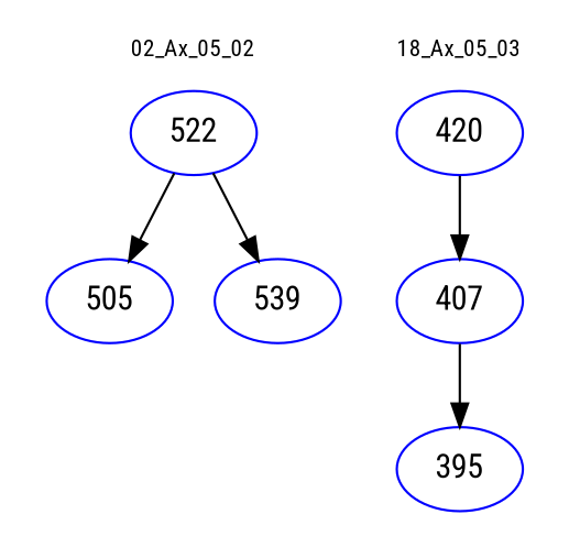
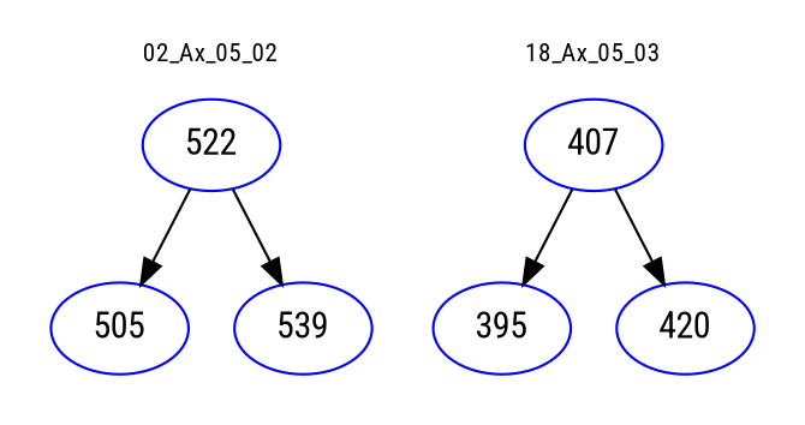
  digraph {
    fontname="Roboto Condensed"
    node [color=blue fontname="Roboto Condensed"]
    edge [color=black fontname="Roboto Condensed"]
    n1 [label=522]
    n2 [label=505]
    n3 [label=539]
    n4 [label=407]
    n5 [label=395]
    n6 [label=420]
    subgraph cluster_1 {
      color=white
      fontsize=10
      label="02_Ax_05_02"
      n1
      n2
      n3
    }
    subgraph cluster_2 {
      color=white
      fontsize=10
      label="18_Ax_05_03"
      n4
      n5
      n6
    }
    n1 -> n2
    n1 -> n3
    n4 -> n5
-   n6 -> n4
+   n4 -> n6
  }
